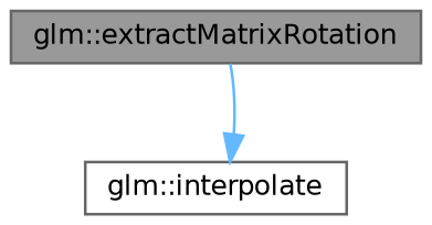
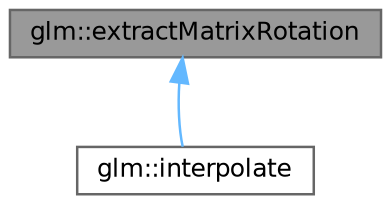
  digraph {
    rankdir=TB
    node [fontname=Helvetica fontsize=10 shape=box style=filled]
    n1 [color=gray40 fillcolor=grey60 fontcolor=black height=0.2 label="glm::extractMatrixRotation" width=0.4]
    n2 [color=grey40 fillcolor=white height=0.2 label="glm::interpolate" width=0.4]
-   n2 -> n1 [color=steelblue1 dir=back fontname=Helvetica fontsize=10 labelfontname=Helvetica labelfontsize=10 style=solid]
+   n1 -> n2 [color=steelblue1 dir=back fontname=Helvetica fontsize=10 labelfontname=Helvetica labelfontsize=10 style=solid]
  }
